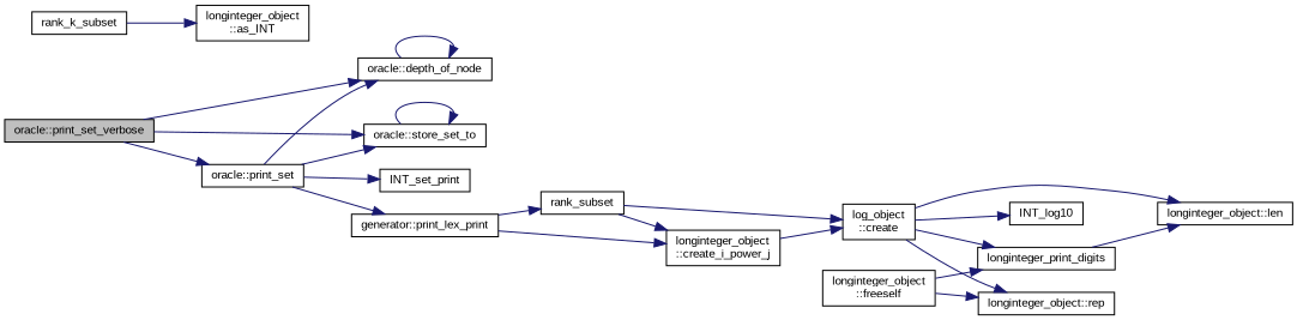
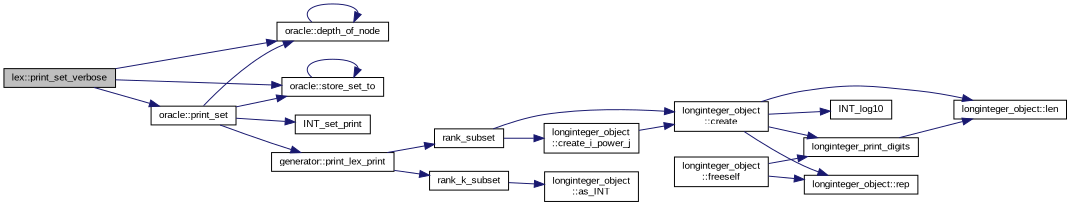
  digraph {
    fontname="Liberation Sans"
    rankdir=LR
    node [color=black fillcolor=white fontname="Liberation Sans" fontsize=10 shape=record style=filled]
    edge [color=midnightblue fontname="Liberation Sans" fontsize=10 labelfontname=Helvetica labelfontsize=10 style=solid]
-   n1 [fillcolor=grey75 fontcolor=black height=0.2 label="oracle::print_set_verbose" width=0.4]
+   n1 [fillcolor=grey75 fontcolor=black height=0.2 label="lex::print_set_verbose" width=0.4]
    n2 [height=0.2 label="oracle::depth_of_node" width=0.4]
    n3 [height=0.2 label="oracle::print_set" width=0.4]
    n4 [height=0.2 label="oracle::store_set_to" width=0.4]
    n5 [height=0.2 label=INT_set_print width=0.4]
    n6 [height=0.2 label="generator::print_lex_print" width=0.4]
    n7 [height=0.2 label=rank_subset width=0.4]
    n8 [height=0.2 label=rank_k_subset width=0.4]
-   n9 [height=0.2 label="log_object\l::create" width=0.4]
+   n9 [height=0.2 label="longinteger_object\l::create" width=0.4]
    n10 [height=0.2 label="longinteger_object\l::create_i_power_j" width=0.4]
    n11 [height=0.2 label="longinteger_object\l::as_INT" width=0.4]
    n12 [height=0.2 label=longinteger_print_digits width=0.4]
    n13 [height=0.2 label="longinteger_object::rep" width=0.4]
    n14 [height=0.2 label="longinteger_object::len" width=0.4]
    n15 [height=0.2 label=INT_log10 width=0.4]
    n16 [height=0.2 label="longinteger_object\l::freeself" width=0.4]
    n1 -> n2
    n1 -> n3
    n1 -> n4
    n2 -> n2
    n3 -> n2
    n3 -> n4
    n3 -> n5
    n3 -> n6
    n4 -> n4
    n6 -> n7
-   n6 -> n10
+   n6 -> n8
    n7 -> n9
    n7 -> n10
    n8 -> n11
    n9 -> n12
    n9 -> n13
    n9 -> n14
    n9 -> n15
    n10 -> n9
    n12 -> n14
    n16 -> n12
    n16 -> n13
  }
